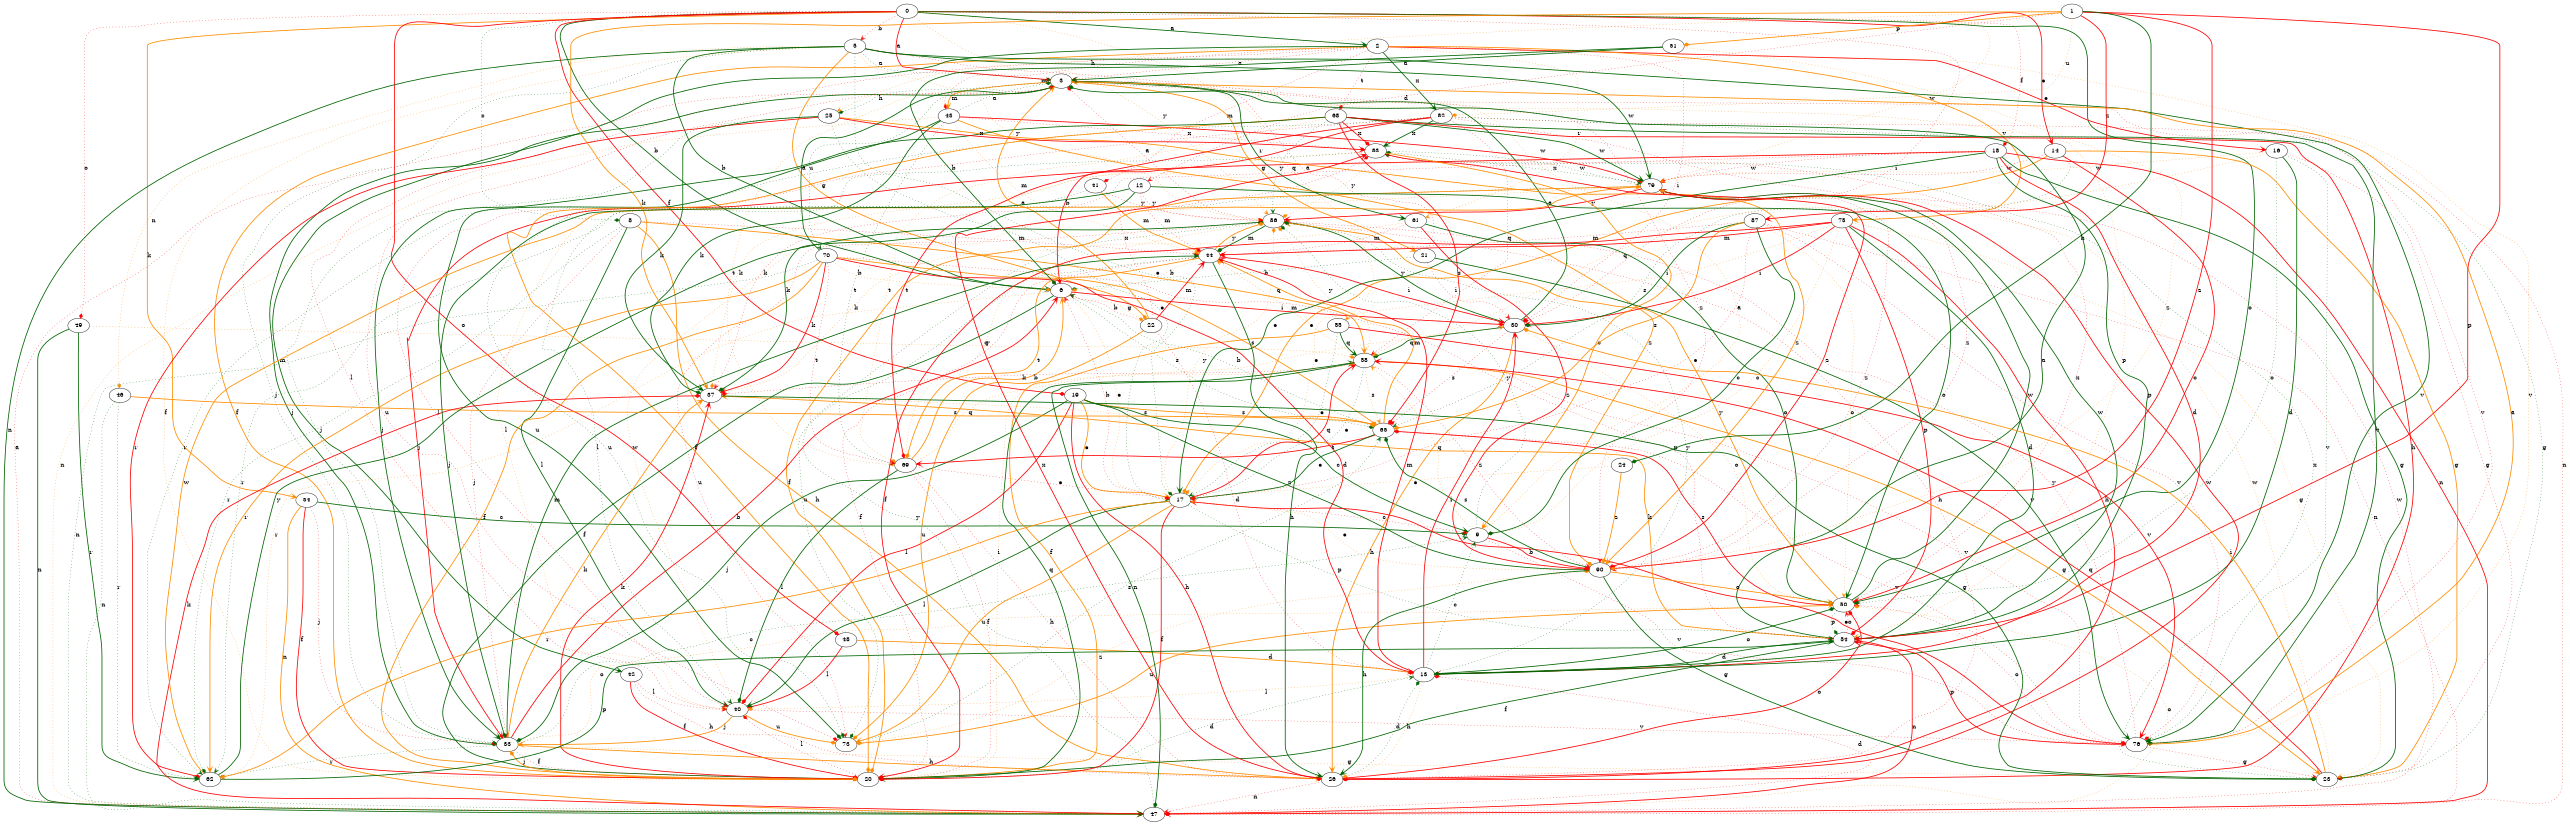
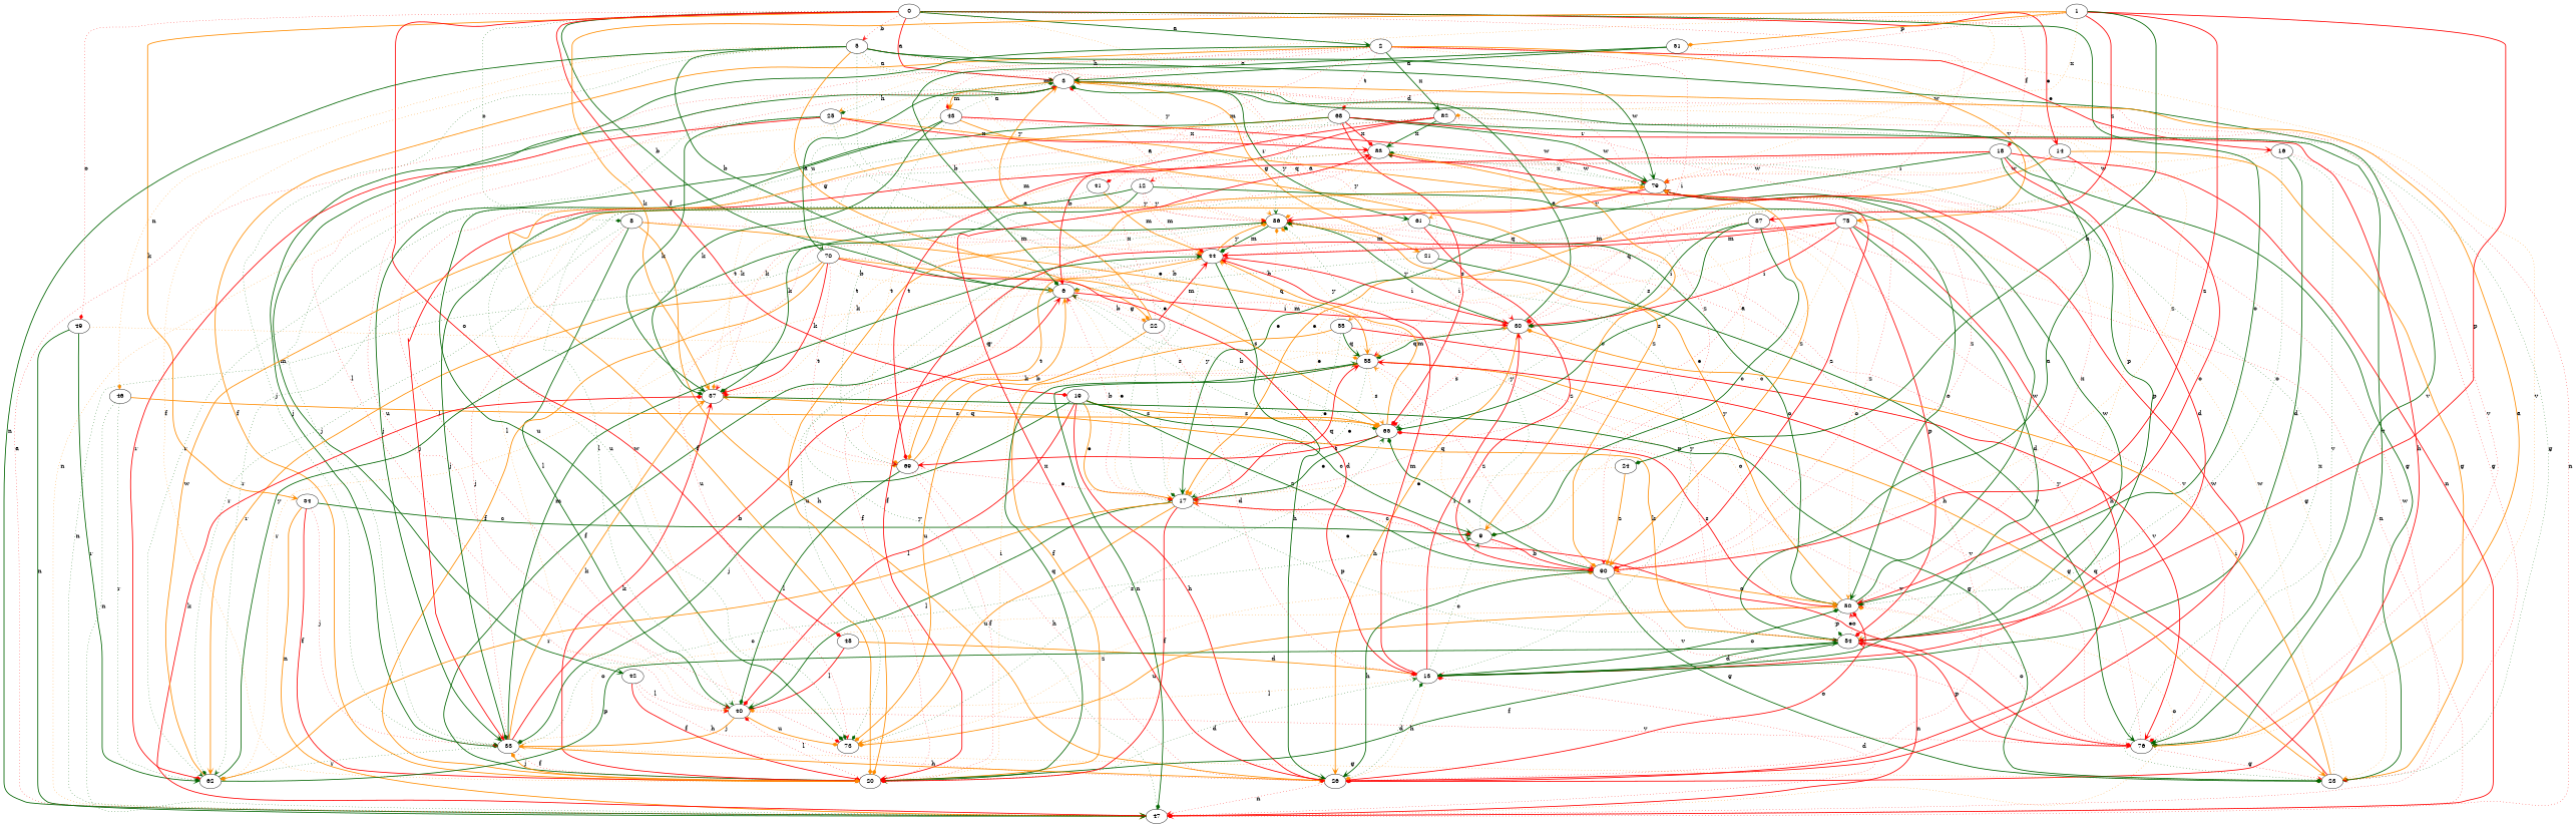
  strict digraph {
    edge [arrowhead=diamond color=red style=bold]
    0
    2
    3
    5
    6
    8
    14
    18
    19
    30
    34
    48
    49
    50
    55
    79
    86
    82
    16
    20
    40
    41
    42
    43
    61
    68
    75
    76
    25
    54
    21
    33
    69
    70
    73
    90
    17
    22
    46
    47
    62
    65
    26
    44
    58
    23
    37
    13
    9
    83
    1
    12
    24
    51
    87
    0 -> 2 [arrowhead=vee color=darkgreen label=a]
    0 -> 3 [label=a]
    0 -> 5 [arrowhead=vee label=b style=dotted]
    0 -> 6 [arrowhead=vee color=darkgreen label=b]
    0 -> 8 [color=darkgreen label=c style=dotted]
    0 -> 14 [arrowhead=vee label=e]
    0 -> 18 [label=f style=dotted]
    0 -> 19 [label=f]
    0 -> 30 [label=i style=dotted]
    0 -> 34 [arrowhead=vee color=darkorange label=k]
    0 -> 48 [label=o]
    0 -> 49 [label=o style=dotted]
    0 -> 50 [arrowhead=vee color=darkgreen label=o]
    0 -> 55 [arrowhead=vee color=darkorange label=q style=dotted]
    0 -> 79 [arrowhead=vee color=darkorange label=w style=dotted]
    0 -> 86 [arrowhead=vee color=darkorange label=y style=dotted]
    2 -> 3 [arrowhead=vee label=a style=dotted]
    2 -> 30 [label=i style=dotted]
    2 -> 82 [arrowhead=vee color=darkgreen label=x]
    2 -> 16 [arrowhead=vee label=e]
    2 -> 20 [color=darkorange label=f]
    2 -> 40 [arrowhead=vee label=l style=dotted]
    2 -> 41 [label=m style=dotted]
    2 -> 42 [arrowhead=vee color=darkgreen label=m]
    2 -> 43 [label=m style=dotted]
    2 -> 61 [arrowhead=vee color=darkorange label=r style=dotted]
    2 -> 68 [label=t style=dotted]
    2 -> 75 [arrowhead=vee color=darkorange label=v]
    2 -> 76 [color=darkorange label=v style=dotted]
    3 -> 43 [arrowhead=vee color=darkorange label=m]
    3 -> 61 [arrowhead=vee color=darkgreen label=r]
    3 -> 76 [label=v style=dotted]
    3 -> 25 [color=darkgreen label=h style=dotted]
    3 -> 54 [arrowhead=vee color=darkorange label=p style=dotted]
    3 -> 21 [arrowhead=vee color=darkorange label=g]
    3 -> 33 [color=darkgreen label=j]
    3 -> 69 [color=darkorange label=t style=dotted]
    3 -> 70 [arrowhead=vee color=darkgreen label=u style=dotted]
    3 -> 73 [label=u style=dotted]
    5 -> 3 [arrowhead=vee color=darkgreen label=a style=dotted]
    5 -> 6 [color=darkgreen label=b]
    5 -> 79 [arrowhead=vee color=darkgreen label=w]
    5 -> 86 [color=darkorange label=y style=dotted]
    5 -> 20 [arrowhead=vee color=darkorange label=f style=dotted]
    5 -> 76 [arrowhead=vee color=darkgreen label=v]
    5 -> 33 [color=darkgreen label=j style=dotted]
    5 -> 90 [arrowhead=vee label=z style=dotted]
    5 -> 17 [color=darkgreen label=e style=dotted]
    5 -> 22 [color=darkorange label=g]
    5 -> 46 [color=darkorange label=n style=dotted]
    5 -> 47 [arrowhead=vee color=darkgreen label=n]
    6 -> 30 [arrowhead=vee label=i]
    6 -> 20 [color=darkgreen label=f]
    6 -> 17 [color=darkorange label=e style=dotted]
    6 -> 22 [color=darkorange label=g style=dotted]
    6 -> 62 [arrowhead=vee color=darkorange label=r style=dotted]
    6 -> 65 [color=darkgreen label=s style=dotted]
    8 -> 40 [arrowhead=vee color=darkgreen label=l]
    8 -> 33 [arrowhead=vee label=j style=dotted]
    8 -> 62 [color=darkgreen label=r style=dotted]
    8 -> 26 [arrowhead=vee color=darkorange label=h]
    8 -> 44 [label=m style=dotted]
    8 -> 58 [arrowhead=vee color=darkorange label=q]
    14 -> 50 [arrowhead=vee label=o]
    14 -> 79 [arrowhead=vee label=w style=dotted]
    14 -> 17 [color=darkorange label=e]
    14 -> 65 [arrowhead=vee color=darkgreen label=s style=dotted]
    14 -> 23 [color=darkorange label=g]
    18 -> 79 [label=w style=dotted]
    18 -> 40 [color=darkorange label=l style=dotted]
    18 -> 54 [arrowhead=vee color=darkgreen label=p]
    18 -> 33 [arrowhead=vee label=j]
    18 -> 17 [arrowhead=vee color=darkgreen label=e]
    18 -> 47 [arrowhead=vee label=n]
    18 -> 23 [color=darkgreen label=g]
    18 -> 37 [arrowhead=vee label=k style=dotted]
    18 -> 13 [arrowhead=vee label=d]
    19 -> 40 [label=l]
    19 -> 33 [color=darkgreen label=j]
    19 -> 90 [color=darkgreen label=z]
    19 -> 17 [arrowhead=vee color=darkorange label=e]
    19 -> 65 [color=darkorange label=s]
    19 -> 26 [label=h]
    19 -> 9 [arrowhead=vee color=darkgreen label=c]
    30 -> 3 [color=darkgreen label=a]
    30 -> 50 [color=darkorange label=o style=dotted]
    30 -> 86 [arrowhead=vee color=darkgreen label=y]
    30 -> 65 [label=s style=dotted]
    30 -> 26 [arrowhead=vee color=darkorange label=h]
    30 -> 58 [color=darkgreen label=q]
    34 -> 20 [label=f]
    34 -> 33 [label=j style=dotted]
    34 -> 47 [arrowhead=vee color=darkorange label=n]
    34 -> 9 [color=darkgreen label=c]
    48 -> 40 [label=l]
    48 -> 13 [color=darkorange label=d]
    49 -> 47 [arrowhead=vee color=darkgreen label=n]
    49 -> 62 [arrowhead=vee color=darkgreen label=r]
    49 -> 58 [color=darkorange label=q style=dotted]
    50 -> 79 [arrowhead=vee color=darkgreen label=w]
    50 -> 86 [arrowhead=vee color=darkorange label=y]
    50 -> 54 [color=darkgreen label=p style=dotted]
    50 -> 73 [color=darkorange label=u]
    50 -> 65 [label=s]
    50 -> 83 [arrowhead=vee label=x style=dotted]
    55 -> 20 [arrowhead=vee color=darkorange label=f]
    55 -> 76 [arrowhead=vee label=v]
    55 -> 17 [arrowhead=vee color=darkgreen label=e style=dotted]
    55 -> 58 [arrowhead=vee color=darkgreen label=q]
    79 -> 86 [arrowhead=vee label=y]
    79 -> 20 [color=darkorange label=f]
    79 -> 90 [arrowhead=vee label=z style=dotted]
    79 -> 62 [arrowhead=vee color=darkgreen label=r style=dotted]
    79 -> 83 [color=darkgreen label=x style=dotted]
    86 -> 3 [label=a style=dotted]
    86 -> 73 [arrowhead=vee label=u style=dotted]
    86 -> 26 [arrowhead=vee label=h style=dotted]
    86 -> 44 [color=darkgreen label=m]
    82 -> 6 [arrowhead=vee label=b]
    82 -> 40 [arrowhead=vee label=l style=dotted]
    82 -> 69 [label=t]
    82 -> 90 [arrowhead=vee label=z style=dotted]
    82 -> 47 [label=n style=dotted]
    82 -> 62 [arrowhead=vee color=darkgreen label=r style=dotted]
    82 -> 58 [arrowhead=vee label=q style=dotted]
    82 -> 23 [color=darkgreen label=g style=dotted]
    82 -> 83 [arrowhead=vee color=darkgreen label=x]
    16 -> 50 [color=darkgreen label=o style=dotted]
    16 -> 79 [arrowhead=vee color=darkorange label=w style=dotted]
    16 -> 76 [color=darkgreen label=v style=dotted]
    16 -> 58 [arrowhead=vee color=darkorange label=q style=dotted]
    16 -> 23 [arrowhead=vee label=g style=dotted]
    16 -> 13 [color=darkgreen label=d]
    20 -> 30 [arrowhead=vee color=darkorange label=i style=dotted]
    20 -> 40 [label=l style=dotted]
    20 -> 33 [color=darkorange label=j]
    20 -> 58 [arrowhead=vee color=darkgreen label=q]
    20 -> 37 [arrowhead=vee label=k]
    20 -> 13 [arrowhead=vee color=darkgreen label=d style=dotted]
    40 -> 79 [color=darkorange label=w style=dotted]
    40 -> 76 [arrowhead=vee label=v style=dotted]
    40 -> 33 [arrowhead=vee color=darkorange label=j]
    40 -> 73 [color=darkorange label=u]
    41 -> 86 [arrowhead=vee label=y style=dotted]
    41 -> 40 [arrowhead=vee color=darkgreen label=l style=dotted]
    41 -> 44 [arrowhead=vee color=darkorange label=m]
    42 -> 20 [label=f]
    42 -> 40 [arrowhead=vee label=l style=dotted]
    42 -> 26 [label=h style=dotted]
    43 -> 3 [color=darkgreen label=a style=dotted]
    43 -> 79 [label=w]
    43 -> 69 [arrowhead=vee color=darkgreen label=t style=dotted]
    43 -> 73 [color=darkgreen label=u]
    43 -> 90 [color=darkorange label=z]
    43 -> 47 [arrowhead=vee color=darkorange label=n style=dotted]
    43 -> 44 [color=darkorange label=m style=dotted]
    43 -> 37 [color=darkgreen label=k]
    43 -> 83 [label=x style=dotted]
    61 -> 50 [color=darkgreen label=o]
    61 -> 90 [label=z]
    61 -> 44 [label=m style=dotted]
    61 -> 37 [arrowhead=vee color=darkorange label=k style=dotted]
    68 -> 79 [arrowhead=vee color=darkgreen label=w]
    68 -> 86 [arrowhead=vee color=darkgreen label=y style=dotted]
    68 -> 20 [color=darkorange label=f]
    68 -> 76 [color=darkgreen label=v]
    68 -> 33 [arrowhead=vee color=darkgreen label=j]
    68 -> 69 [color=darkorange label=t style=dotted]
    68 -> 65 [label=s]
    68 -> 26 [label=h]
    68 -> 83 [label=x]
    75 -> 30 [arrowhead=vee label=i]
    75 -> 20 [arrowhead=vee label=f]
    75 -> 54 [label=p]
    75 -> 17 [color=darkorange label=e style=dotted]
    75 -> 26 [label=h]
    75 -> 44 [arrowhead=vee label=m]
    75 -> 23 [arrowhead=vee color=darkorange label=g style=dotted]
    75 -> 13 [color=darkgreen label=d]
    75 -> 9 [color=darkorange label=c style=dotted]
    76 -> 3 [arrowhead=vee color=darkorange label=a]
    76 -> 50 [label=o style=dotted]
    76 -> 86 [arrowhead=vee label=y style=dotted]
    76 -> 54 [arrowhead=vee label=p]
    76 -> 17 [arrowhead=vee label=e]
    76 -> 23 [arrowhead=vee label=g style=dotted]
    25 -> 33 [arrowhead=vee color=darkgreen label=j style=dotted]
    25 -> 90 [arrowhead=vee color=darkorange label=z]
    25 -> 17 [arrowhead=vee color=darkgreen label=e style=dotted]
    25 -> 62 [label=r]
    25 -> 37 [arrowhead=vee color=darkgreen label=k]
    25 -> 83 [arrowhead=vee label=x]
    54 -> 3 [color=darkgreen label=a]
    54 -> 50 [arrowhead=vee label=o style=dotted]
    54 -> 79 [color=darkgreen label=w]
    54 -> 20 [arrowhead=vee color=darkgreen label=f]
    54 -> 47 [label=n]
    54 -> 37 [arrowhead=vee color=darkorange label=k]
    54 -> 13 [color=darkgreen label=d]
    21 -> 3 [arrowhead=vee label=a style=dotted]
    21 -> 6 [color=darkgreen label=b style=dotted]
    21 -> 30 [arrowhead=vee label=i style=dotted]
    21 -> 76 [arrowhead=vee color=darkgreen label=v]
    33 -> 6 [arrowhead=vee label=b]
    33 -> 50 [arrowhead=vee color=darkorange label=o style=dotted]
    33 -> 20 [label=f style=dotted]
    33 -> 62 [color=darkgreen label=r style=dotted]
    33 -> 26 [color=darkorange label=h]
    33 -> 44 [arrowhead=vee color=darkgreen label=m]
    33 -> 23 [arrowhead=vee color=darkorange label=g style=dotted]
    33 -> 37 [arrowhead=vee color=darkorange label=k]
    33 -> 9 [arrowhead=vee color=darkgreen label=c style=dotted]
    69 -> 6 [arrowhead=vee color=darkorange label=b]
    69 -> 86 [color=darkorange label=y style=dotted]
    69 -> 20 [label=f style=dotted]
    69 -> 40 [color=darkgreen label=l]
    69 -> 17 [label=e style=dotted]
    69 -> 26 [label=h style=dotted]
    69 -> 58 [color=darkorange label=q style=dotted]
    70 -> 3 [color=darkgreen label=a]
    70 -> 6 [color=darkorange label=b style=dotted]
    70 -> 20 [color=darkorange label=f]
    70 -> 54 [label=p style=dotted]
    70 -> 69 [arrowhead=vee label=t style=dotted]
    70 -> 47 [color=darkgreen label=n style=dotted]
    70 -> 62 [arrowhead=vee color=darkorange label=r]
    70 -> 65 [color=darkorange label=s]
    70 -> 37 [arrowhead=vee label=k]
    70 -> 13 [arrowhead=vee label=d]
    73 -> 90 [color=darkorange label=z style=dotted]
    73 -> 65 [arrowhead=vee color=darkgreen label=s style=dotted]
    90 -> 50 [arrowhead=vee color=darkorange label=o]
    90 -> 17 [arrowhead=vee color=darkorange label=e style=dotted]
    90 -> 65 [color=darkgreen label=s]
    90 -> 26 [arrowhead=vee color=darkgreen label=h]
    90 -> 23 [color=darkgreen label=g]
    17 -> 6 [arrowhead=vee label=b style=dotted]
    17 -> 86 [color=darkorange label=y style=dotted]
    17 -> 20 [label=f]
    17 -> 40 [arrowhead=vee color=darkgreen label=l]
    17 -> 54 [arrowhead=vee color=darkgreen label=p style=dotted]
    17 -> 73 [arrowhead=vee color=darkorange label=u]
    17 -> 62 [color=darkorange label=r]
    17 -> 58 [arrowhead=vee label=q]
    17 -> 9 [arrowhead=vee label=c style=dotted]
    22 -> 3 [arrowhead=vee color=darkorange label=a]
    22 -> 6 [arrowhead=vee label=b style=dotted]
    22 -> 73 [color=darkorange label=u]
    22 -> 44 [arrowhead=vee label=m]
    22 -> 13 [label=d style=dotted]
    22 -> 83 [label=x style=dotted]
    46 -> 47 [arrowhead=vee color=darkgreen label=n style=dotted]
    46 -> 62 [color=darkgreen label=r style=dotted]
    46 -> 65 [color=darkorange label=s]
    47 -> 3 [arrowhead=vee label=a style=dotted]
    47 -> 50 [color=darkorange label=o style=dotted]
    47 -> 79 [label=w style=dotted]
    47 -> 86 [color=darkgreen label=y style=dotted]
    47 -> 37 [label=k]
    47 -> 13 [label=d style=dotted]
    62 -> 79 [arrowhead=vee color=darkorange label=w]
    62 -> 86 [color=darkgreen label=y]
    62 -> 54 [arrowhead=vee color=darkgreen label=p]
    65 -> 6 [arrowhead=vee color=darkgreen label=b style=dotted]
    65 -> 76 [arrowhead=vee label=v style=dotted]
    65 -> 69 [arrowhead=vee label=t]
    65 -> 17 [color=darkgreen label=e]
    65 -> 44 [color=darkorange label=m]
    26 -> 50 [label=o]
    26 -> 79 [arrowhead=vee label=w]
    26 -> 47 [arrowhead=vee label=n style=dotted]
    26 -> 13 [color=darkgreen label=d style=dotted]
    26 -> 83 [arrowhead=vee label=x]
    44 -> 6 [color=darkorange label=b style=dotted]
    44 -> 30 [arrowhead=vee label=i]
    44 -> 86 [color=darkorange label=y]
    44 -> 20 [label=f style=dotted]
    44 -> 69 [color=darkorange label=t]
    44 -> 73 [color=darkgreen label=u style=dotted]
    44 -> 26 [arrowhead=vee color=darkgreen label=h]
    58 -> 86 [color=darkorange label=y style=dotted]
    58 -> 76 [label=v style=dotted]
    58 -> 90 [arrowhead=vee label=z style=dotted]
    58 -> 17 [arrowhead=vee color=darkgreen label=e style=dotted]
    58 -> 47 [color=darkgreen label=n]
    58 -> 65 [arrowhead=vee color=darkorange label=s style=dotted]
    58 -> 44 [arrowhead=vee color=darkorange label=m style=dotted]
    58 -> 23 [arrowhead=vee color=darkorange label=g]
    58 -> 37 [label=k style=dotted]
    23 -> 30 [color=darkorange label=i]
    23 -> 79 [color=darkorange label=w style=dotted]
    23 -> 58 [arrowhead=vee label=q]
    23 -> 83 [color=darkgreen label=x style=dotted]
    37 -> 65 [arrowhead=vee color=darkorange label=s style=dotted]
    37 -> 23 [color=darkgreen label=g]
    13 -> 30 [arrowhead=vee label=i]
    13 -> 50 [color=darkgreen label=o]
    13 -> 86 [color=darkgreen label=y style=dotted]
    13 -> 40 [color=darkorange label=l style=dotted]
    13 -> 26 [color=darkorange label=h style=dotted]
    13 -> 44 [arrowhead=vee label=m]
    13 -> 9 [arrowhead=vee color=darkgreen label=c style=dotted]
    9 -> 3 [arrowhead=vee color=darkorange label=a style=dotted]
    9 -> 86 [color=darkgreen label=y style=dotted]
    9 -> 76 [arrowhead=vee label=v style=dotted]
    9 -> 90 [label=b]
    9 -> 58 [arrowhead=vee color=darkorange label=q style=dotted]
    83 -> 79 [arrowhead=vee color=darkgreen label=w style=dotted]
    83 -> 86 [color=darkorange label=y style=dotted]
    83 -> 73 [color=darkgreen label=u style=dotted]
    83 -> 90 [label=z]
    83 -> 37 [color=darkorange label=k style=dotted]
    83 -> 9 [arrowhead=vee color=darkorange label=c]
-   1 -> 82 [color=darkorange label=u style=dotted]
+   1 -> 82 [color=darkorange label=x style=dotted]
    1 -> 25 [arrowhead=vee color=darkorange label=h style=dotted]
    1 -> 54 [label=p]
    1 -> 90 [arrowhead=vee label=z]
    1 -> 37 [arrowhead=vee color=darkorange label=k]
    1 -> 12 [arrowhead=vee label=d style=dotted]
    1 -> 24 [color=darkgreen label=h]
    1 -> 51 [color=darkorange label=p]
    1 -> 87 [arrowhead=vee label=z]
    12 -> 50 [arrowhead=vee color=darkgreen label=o]
    12 -> 86 [arrowhead=vee label=y style=dotted]
    12 -> 33 [color=darkgreen label=j]
    12 -> 44 [label=m style=dotted]
    12 -> 37 [color=darkgreen label=k]
    24 -> 90 [color=darkorange label=z]
    24 -> 17 [color=darkorange label=e style=dotted]
    51 -> 3 [arrowhead=vee color=darkgreen label=a]
    51 -> 6 [color=darkgreen label=b]
    51 -> 90 [color=darkorange label=z style=dotted]
    87 -> 30 [color=darkgreen label=i]
    87 -> 50 [arrowhead=vee color=darkorange label=o style=dotted]
    87 -> 76 [label=v style=dotted]
    87 -> 17 [label=e style=dotted]
    87 -> 47 [label=n style=dotted]
-   87 -> 65 [color=darkorange label=s]
+   87 -> 65 [color=darkgreen label=s]
    87 -> 44 [arrowhead=vee label=m style=dotted]
    87 -> 9 [color=darkgreen label=c]
  }
